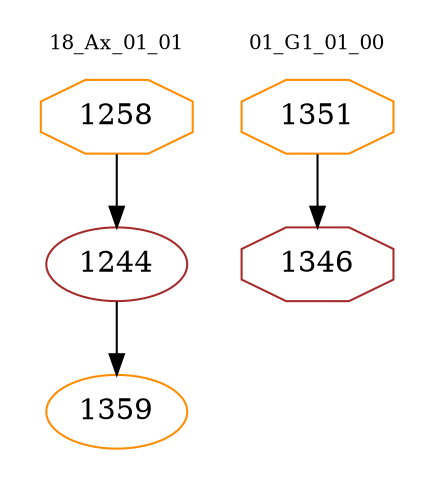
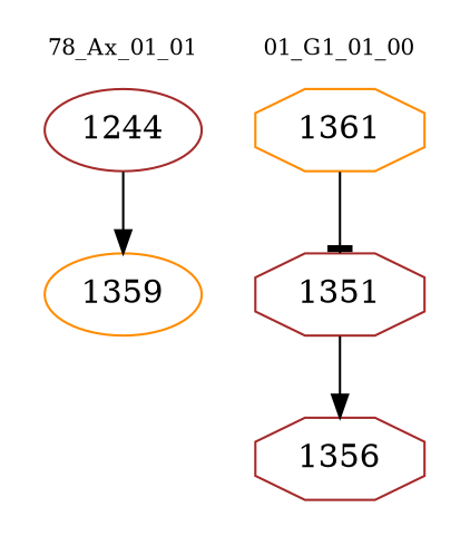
  digraph {
    node [color=darkorange shape=octagon]
    edge [arrowhead=normal color=black]
-   n1 [label=1258]
    n2 [color=brown label=1244 shape=ellipse]
    n3 [label=1359 shape=ellipse]
-   n5 [label=1351]
-   n6 [color=brown label=1346]
+   n4 [label=1361]
+   n5 [color=brown label=1351]
+   n6 [color=brown label=1356]
    subgraph cluster_1 {
      color=white
      fontsize=10
-     label="18_Ax_01_01"
-     n1
+     label="78_Ax_01_01"
      n2
      n3
    }
    subgraph cluster_2 {
      color=white
      fontsize=10
      label="01_G1_01_00"
+     n4
      n5
      n6
    }
-   n1 -> n2
    n2 -> n3
+   n4 -> n5 [arrowhead=tee]
    n5 -> n6
  }
